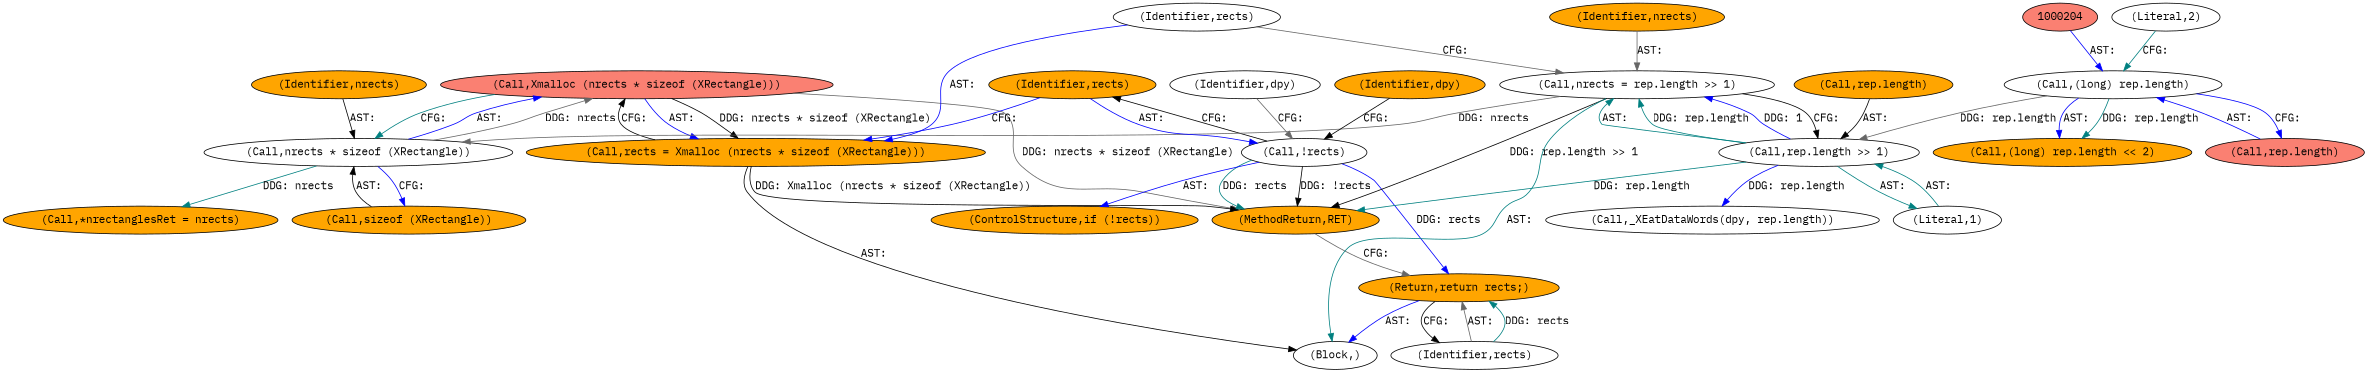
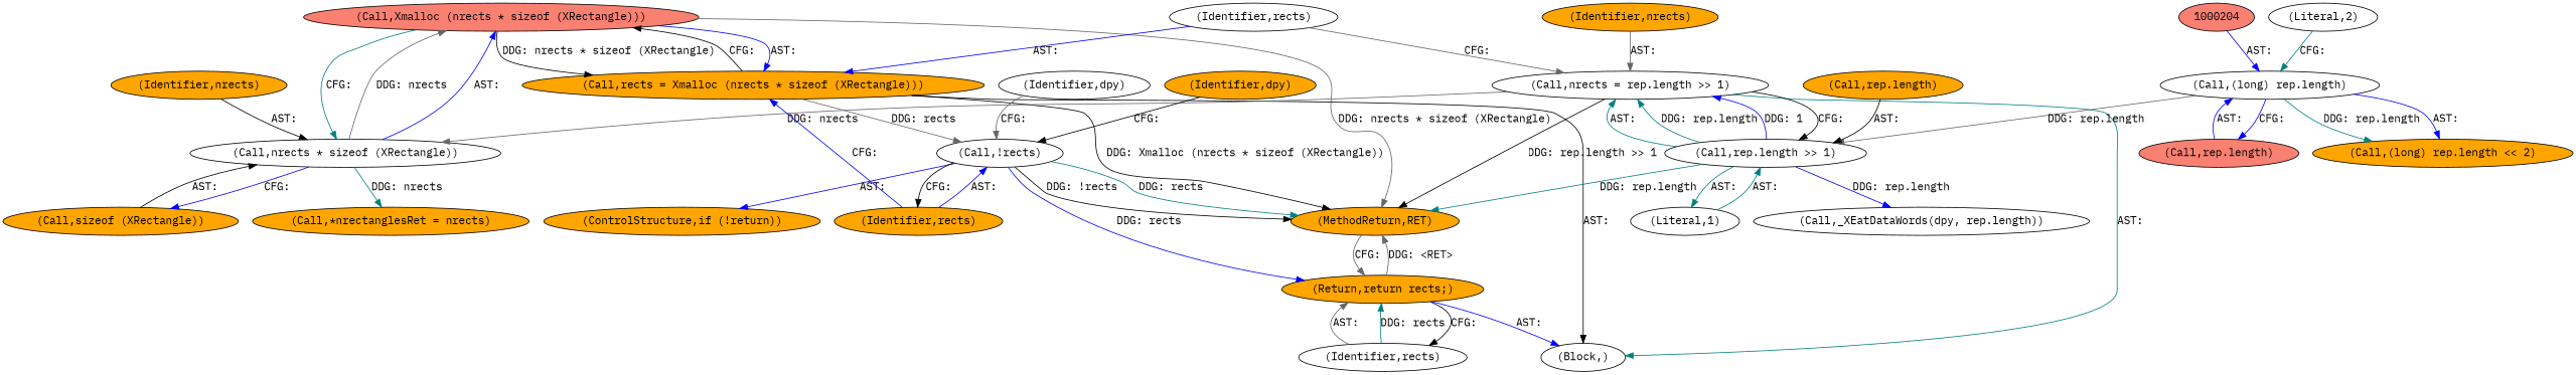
  digraph {
    fontname="IBM Plex Mono"
    node [fillcolor=white fontname="IBM Plex Mono" style=filled]
    edge [color=blue fontname="IBM Plex Mono"]
    n1 [fillcolor=salmon label="(Call,Xmalloc (nrects * sizeof (XRectangle)))"]
    n2 [label="(Call,nrects * sizeof (XRectangle))"]
    n3 [fillcolor=orange label="(Call,rects = Xmalloc (nrects * sizeof (XRectangle)))"]
    n4 [fillcolor=orange label="(MethodReturn,RET)"]
    n5 [fillcolor=orange label="(Call,sizeof (XRectangle))"]
    n6 [fillcolor=orange label="(Call,*nrectanglesRet = nrects)"]
    n7 [label="(Block,)"]
    n8 [label="(Call,!rects)"]
    n9 [fillcolor=orange label="(Return,return rects;)"]
    n10 [label="(Call,nrects = rep.length >> 1)"]
    n11 [label="(Call,rep.length >> 1)"]
    n12 [label="(Call,_XEatDataWords(dpy, rep.length))"]
    n13 [label="(Literal,1)"]
    n14 [label="(Call,(long) rep.length)"]
    n15 [fillcolor=salmon label="(Call,rep.length)"]
    n16 [fillcolor=orange label="(Call,(long) rep.length << 2)"]
-   n17 [fillcolor=orange label="(ControlStructure,if (!rects))"]
+   n17 [fillcolor=orange label="(ControlStructure,if (!return))"]
    n18 [fillcolor=orange label="(Identifier,rects)"]
    n19 [label="(Identifier,rects)"]
    n20 [fillcolor=orange label="(Identifier,nrects)"]
    n21 [fillcolor=orange label="(Identifier,nrects)"]
    n22 [fillcolor=orange label="(Call,rep.length)"]
    n23 [label="(Identifier,rects)"]
    n24 [label="(Identifier,dpy)"]
    n25 [fillcolor=orange label="(Identifier,dpy)"]
    n26 [label="(Literal,2)"]
    1000204 [fillcolor=salmon]
    n1 -> n2 [color=teal label="CFG: "]
    n1 -> n3 [label="AST: "]
    n1 -> n3 [color=black label="DDG: nrects * sizeof (XRectangle)"]
    n1 -> n4 [color=gray40 label="DDG: nrects * sizeof (XRectangle)"]
    n2 -> n1 [label="AST: "]
    n2 -> n1 [color=gray40 label="DDG: nrects"]
    n2 -> n5 [label="CFG: "]
    n2 -> n6 [color=teal label="DDG: nrects"]
    n3 -> n1 [color=black label="CFG: "]
    n3 -> n4 [color=black label="DDG: Xmalloc (nrects * sizeof (XRectangle))"]
    n3 -> n7 [color=black label="AST: "]
+   n3 -> n8 [color=gray40 label="DDG: rects"]
    n4 -> n9 [color=gray40 label="CFG: "]
    n5 -> n2 [color=black label="AST: "]
    n8 -> n4 [color=teal label="DDG: rects"]
    n8 -> n4 [color=black label="DDG: !rects"]
    n8 -> n9 [label="DDG: rects"]
    n8 -> n17 [label="AST: "]
    n8 -> n18 [color=black label="CFG: "]
+   n9 -> n4 [color=gray40 label="DDG: <RET>"]
    n9 -> n7 [label="AST: "]
    n9 -> n19 [color=black label="CFG: "]
    n10 -> n2 [color=gray40 label="DDG: nrects"]
    n10 -> n4 [color=black label="DDG: rep.length >> 1"]
    n10 -> n7 [color=teal label="AST: "]
    n10 -> n11 [color=black label="CFG: "]
    n11 -> n4 [color=teal label="DDG: rep.length"]
    n11 -> n10 [color=teal label="AST: "]
    n11 -> n10 [color=teal label="DDG: rep.length"]
    n11 -> n10 [label="DDG: 1"]
    n11 -> n12 [label="DDG: rep.length"]
    n11 -> n13 [color=teal label="AST: "]
    n13 -> n11 [color=teal label="AST: "]
    n14 -> n11 [color=gray40 label="DDG: rep.length"]
    n14 -> n15 [label="CFG: "]
    n14 -> n16 [label="AST: "]
    n14 -> n16 [color=teal label="DDG: rep.length"]
    n15 -> n14 [label="AST: "]
    n18 -> n3 [label="CFG: "]
    n18 -> n8 [label="AST: "]
    n19 -> n9 [color=gray40 label="AST: "]
    n19 -> n9 [color=teal label="DDG: rects"]
    n20 -> n2 [color=black label="AST: "]
    n21 -> n10 [color=gray40 label="AST: "]
    n22 -> n11 [color=black label="AST: "]
    n23 -> n3 [label="AST: "]
    n23 -> n10 [color=gray40 label="CFG: "]
    n24 -> n8 [color=gray40 label="CFG: "]
    n25 -> n8 [color=black label="CFG: "]
    n26 -> n14 [color=teal label="CFG: "]
    1000204 -> n14 [label="AST: "]
  }
